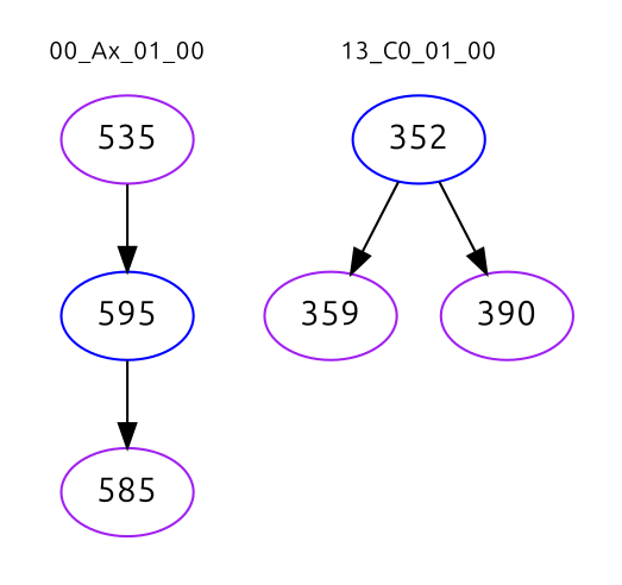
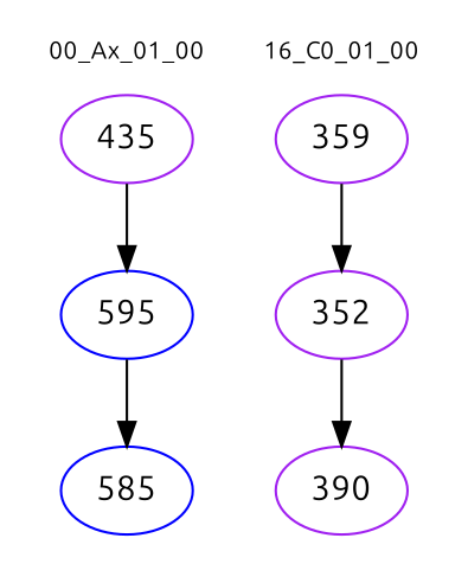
  digraph {
    fontname=Ubuntu
    node [color=purple fontname=Ubuntu]
    edge [color=black fontname=Ubuntu]
-   n1 [label=535]
+   n1 [label=435]
    n2 [color=blue label=595]
-   n3 [label=585]
+   n3 [color=blue label=585]
    n4 [label=359]
-   n5 [color=blue label=352]
+   n5 [label=352]
    n6 [label=390]
    subgraph cluster_1 {
      color=white
      fontsize=10
      label="00_Ax_01_00"
      n1
      n2
      n3
    }
    subgraph cluster_2 {
      color=white
      fontsize=10
-     label="13_C0_01_00"
+     label="16_C0_01_00"
      n4
      n5
      n6
    }
    n1 -> n2
    n2 -> n3
-   n5 -> n4
+   n4 -> n5
    n5 -> n6
  }
